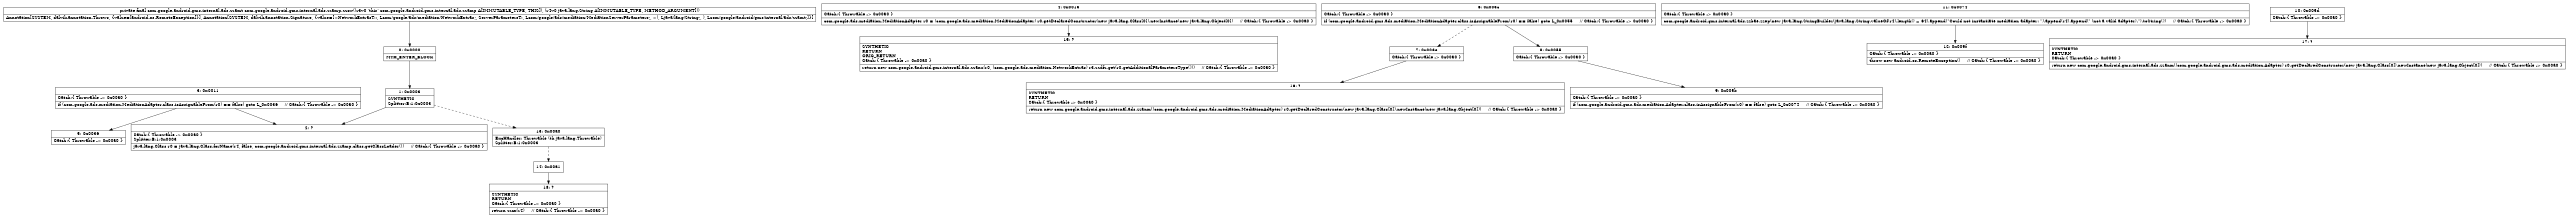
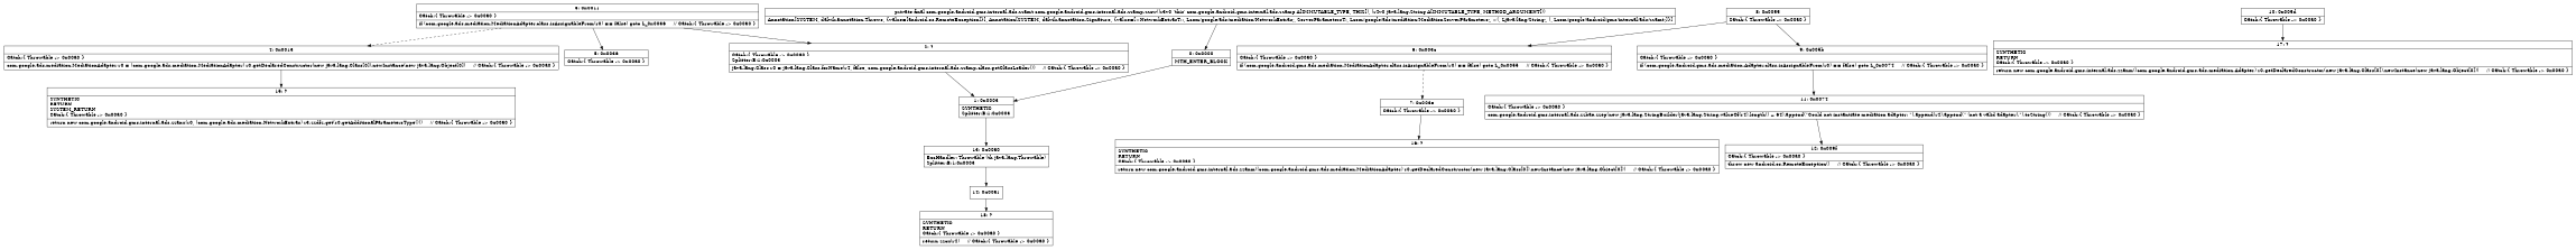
  digraph {
    node [shape=record]
    n1 [label="{0\:\ 0x0000|MTH_ENTER_BLOCK\l}"]
    n2 [label="{1\:\ 0x0003|SYNTHETIC\lSplitter:B:1:0x0003\l}"]
    n3 [label="{2\:\ ?|Catch:\{ Throwable \-\> 0x00a0 \}\lSplitter:B:1:0x0003\l|java.lang.Class r0 = java.lang.Class.forName(r4, false, com.google.android.gms.internal.ads.zzamp.class.getClassLoader())     \/\/ Catch:\{ Throwable \-\> 0x00a0 \}\l}"]
    n4 [label="{13\:\ 0x00a0|ExcHandler: Throwable (th java.lang.Throwable)\lSplitter:B:1:0x0003\l}"]
    n5 [label="{14\:\ 0x00a1}"]
    n6 [label="{3\:\ 0x0011|Catch:\{ Throwable \-\> 0x00a0 \}\l|if (com.google.ads.mediation.MediationAdapter.class.isAssignableFrom(r0) == false) goto L_0x0036     \/\/ Catch:\{ Throwable \-\> 0x00a0 \}\l}"]
    n7 [label="{4\:\ 0x0013|Catch:\{ Throwable \-\> 0x00a0 \}\l|com.google.ads.mediation.MediationAdapter r0 = (com.google.ads.mediation.MediationAdapter) r0.getDeclaredConstructor(new java.lang.Class[0]).newInstance(new java.lang.Object[0])     \/\/ Catch:\{ Throwable \-\> 0x00a0 \}\l}"]
    n8 [label="{5\:\ 0x0036|Catch:\{ Throwable \-\> 0x00a0 \}\l}"]
-   n9 [label="{15\:\ ?|SYNTHETIC\lRETURN\lORIG_RETURN\lCatch:\{ Throwable \-\> 0x00a0 \}\l|return new com.google.android.gms.internal.ads.zzanu(r0, (com.google.ads.mediation.NetworkExtras) r3.zzdfz.get(r0.getAdditionalParametersType()))     \/\/ Catch:\{ Throwable \-\> 0x00a0 \}\l}"]
+   n9 [label="{15\:\ ?|SYNTHETIC\lRETURN\lSYSTEM_RETURN\lCatch:\{ Throwable \-\> 0x00a0 \}\l|return new com.google.android.gms.internal.ads.zzanu(r0, (com.google.ads.mediation.NetworkExtras) r3.zzdfz.get(r0.getAdditionalParametersType()))     \/\/ Catch:\{ Throwable \-\> 0x00a0 \}\l}"]
    n10 [label="{6\:\ 0x003c|Catch:\{ Throwable \-\> 0x00a0 \}\l|if (com.google.android.gms.ads.mediation.MediationAdapter.class.isAssignableFrom(r0) == false) goto L_0x0055     \/\/ Catch:\{ Throwable \-\> 0x00a0 \}\l}"]
    n11 [label="{7\:\ 0x003e|Catch:\{ Throwable \-\> 0x00a0 \}\l}"]
    n12 [label="{8\:\ 0x0055|Catch:\{ Throwable \-\> 0x00a0 \}\l}"]
    n13 [label="{16\:\ ?|SYNTHETIC\lRETURN\lCatch:\{ Throwable \-\> 0x00a0 \}\l|return new com.google.android.gms.internal.ads.zzanm((com.google.android.gms.ads.mediation.MediationAdapter) r0.getDeclaredConstructor(new java.lang.Class[0]).newInstance(new java.lang.Object[0]))     \/\/ Catch:\{ Throwable \-\> 0x00a0 \}\l}"]
    n14 [label="{9\:\ 0x005b|Catch:\{ Throwable \-\> 0x00a0 \}\l|if (com.google.android.gms.ads.mediation.Adapter.class.isAssignableFrom(r0) == false) goto L_0x0074     \/\/ Catch:\{ Throwable \-\> 0x00a0 \}\l}"]
    n15 [label="{11\:\ 0x0074|Catch:\{ Throwable \-\> 0x00a0 \}\l|com.google.android.gms.internal.ads.zzbae.zzep(new java.lang.StringBuilder(java.lang.String.valueOf(r4).length() + 64).append(\"Could not instantiate mediation adapter: \").append(r4).append(\" (not a valid adapter).\").toString())     \/\/ Catch:\{ Throwable \-\> 0x00a0 \}\l}"]
    n16 [label="{10\:\ 0x005d|Catch:\{ Throwable \-\> 0x00a0 \}\l}"]
    n17 [label="{17\:\ ?|SYNTHETIC\lRETURN\lCatch:\{ Throwable \-\> 0x00a0 \}\l|return new com.google.android.gms.internal.ads.zzanm((com.google.android.gms.ads.mediation.Adapter) r0.getDeclaredConstructor(new java.lang.Class[0]).newInstance(new java.lang.Object[0]))     \/\/ Catch:\{ Throwable \-\> 0x00a0 \}\l}"]
    n18 [label="{12\:\ 0x009f|Catch:\{ Throwable \-\> 0x00a0 \}\l|throw new android.os.RemoteException()     \/\/ Catch:\{ Throwable \-\> 0x00a0 \}\l}"]
    n19 [label="{18\:\ ?|SYNTHETIC\lRETURN\lCatch:\{ Throwable \-\> 0x00a0 \}\l|return zzcx(r4)     \/\/ Catch:\{ Throwable \-\> 0x00a0 \}\l}"]
    n20 [label="{private final com.google.android.gms.internal.ads.zzamt com.google.android.gms.internal.ads.zzamp.zzcw((r3v0 'this' com.google.android.gms.internal.ads.zzamp A[IMMUTABLE_TYPE, THIS]), (r4v0 java.lang.String A[IMMUTABLE_TYPE, METHOD_ARGUMENT]))  | Annotation[SYSTEM, dalvik.annotation.Throws, \{value=[android.os.RemoteException]\}], Annotation[SYSTEM, dalvik.annotation.Signature, \{value=[\<NetworkExtrasT::, Lcom\/google\/ads\/mediation\/NetworkExtras;, ServerParametersT:, Lcom\/google\/ads\/mediation\/MediationServerParameters;, \>(, Ljava\/lang\/String;, ), Lcom\/google\/android\/gms\/internal\/ads\/zzamt;]\}]\l}"]
    n1 -> n2
-   n2 -> n3
-   n2 -> n4 [style=dashed]
-   n4 -> n5 [style=dashed]
+   n3 -> n2
+   n2 -> n4
+   n4 -> n5
    n5 -> n19
    n6 -> n3
+   n6 -> n7 [style=dashed]
    n6 -> n8
    n7 -> n9
    n10 -> n11 [style=dashed]
-   n10 -> n12
+   n12 -> n10
    n11 -> n13
    n12 -> n14
+   n14 -> n15
    n15 -> n18
    n16 -> n17
    n20 -> n1
  }
